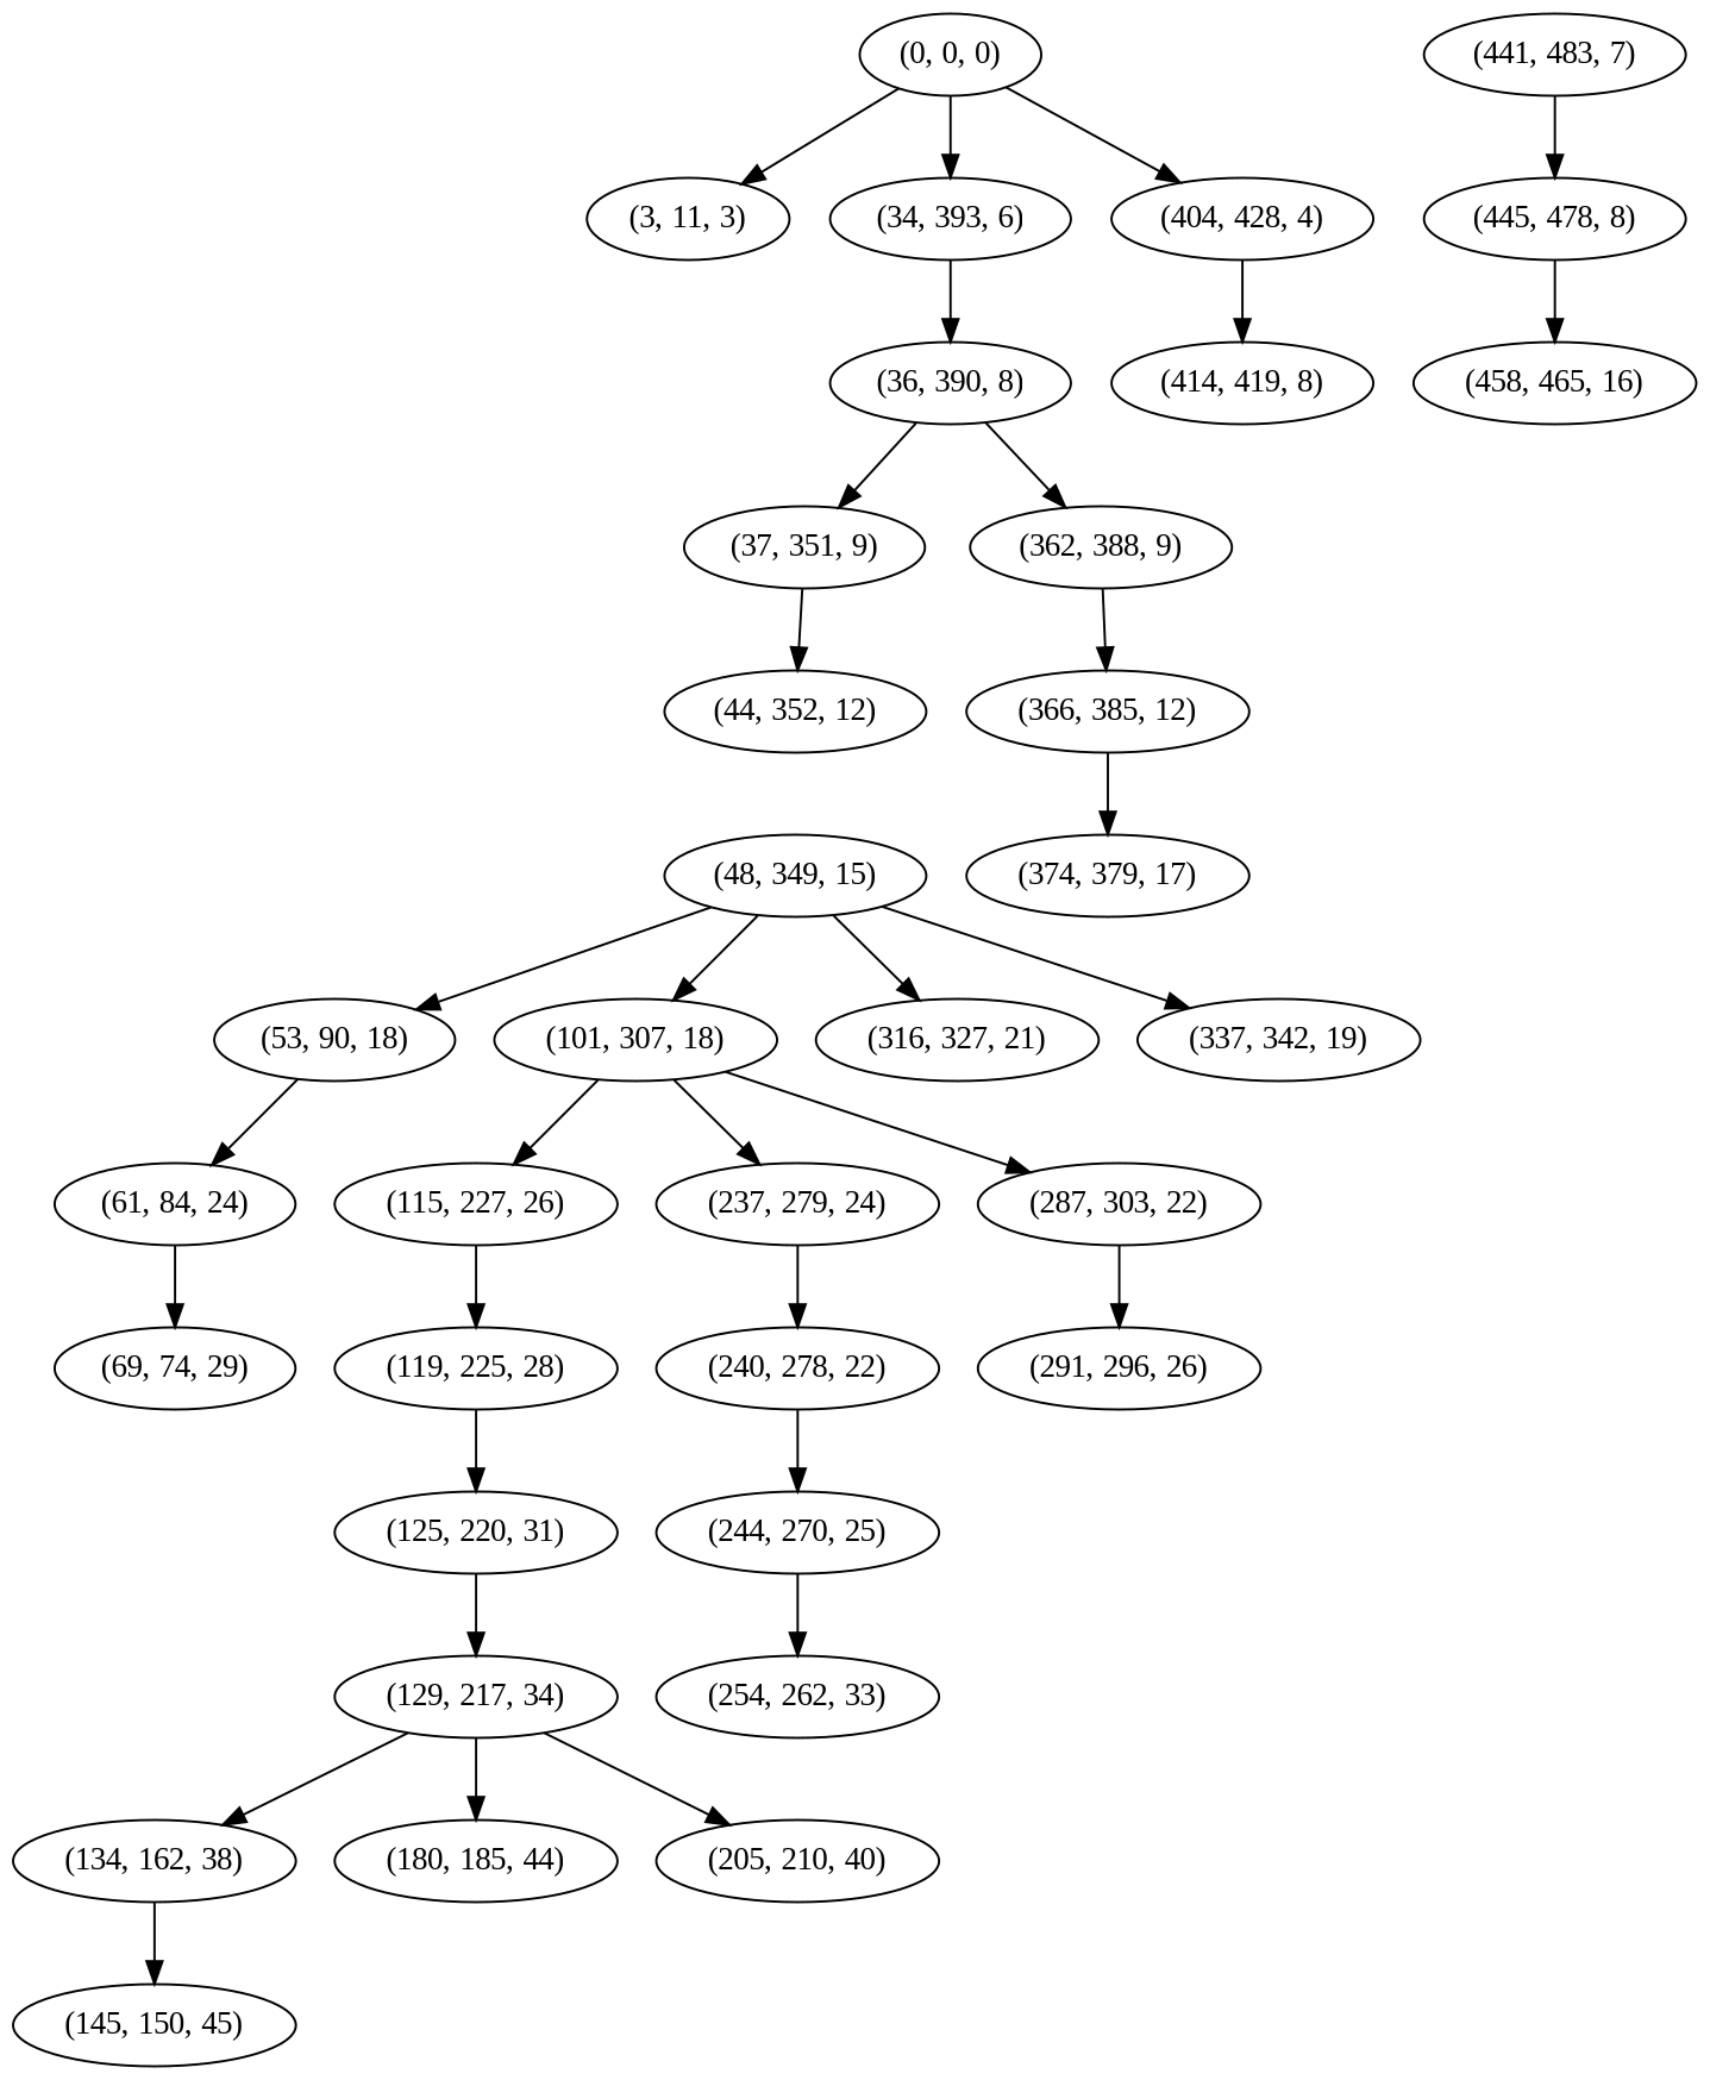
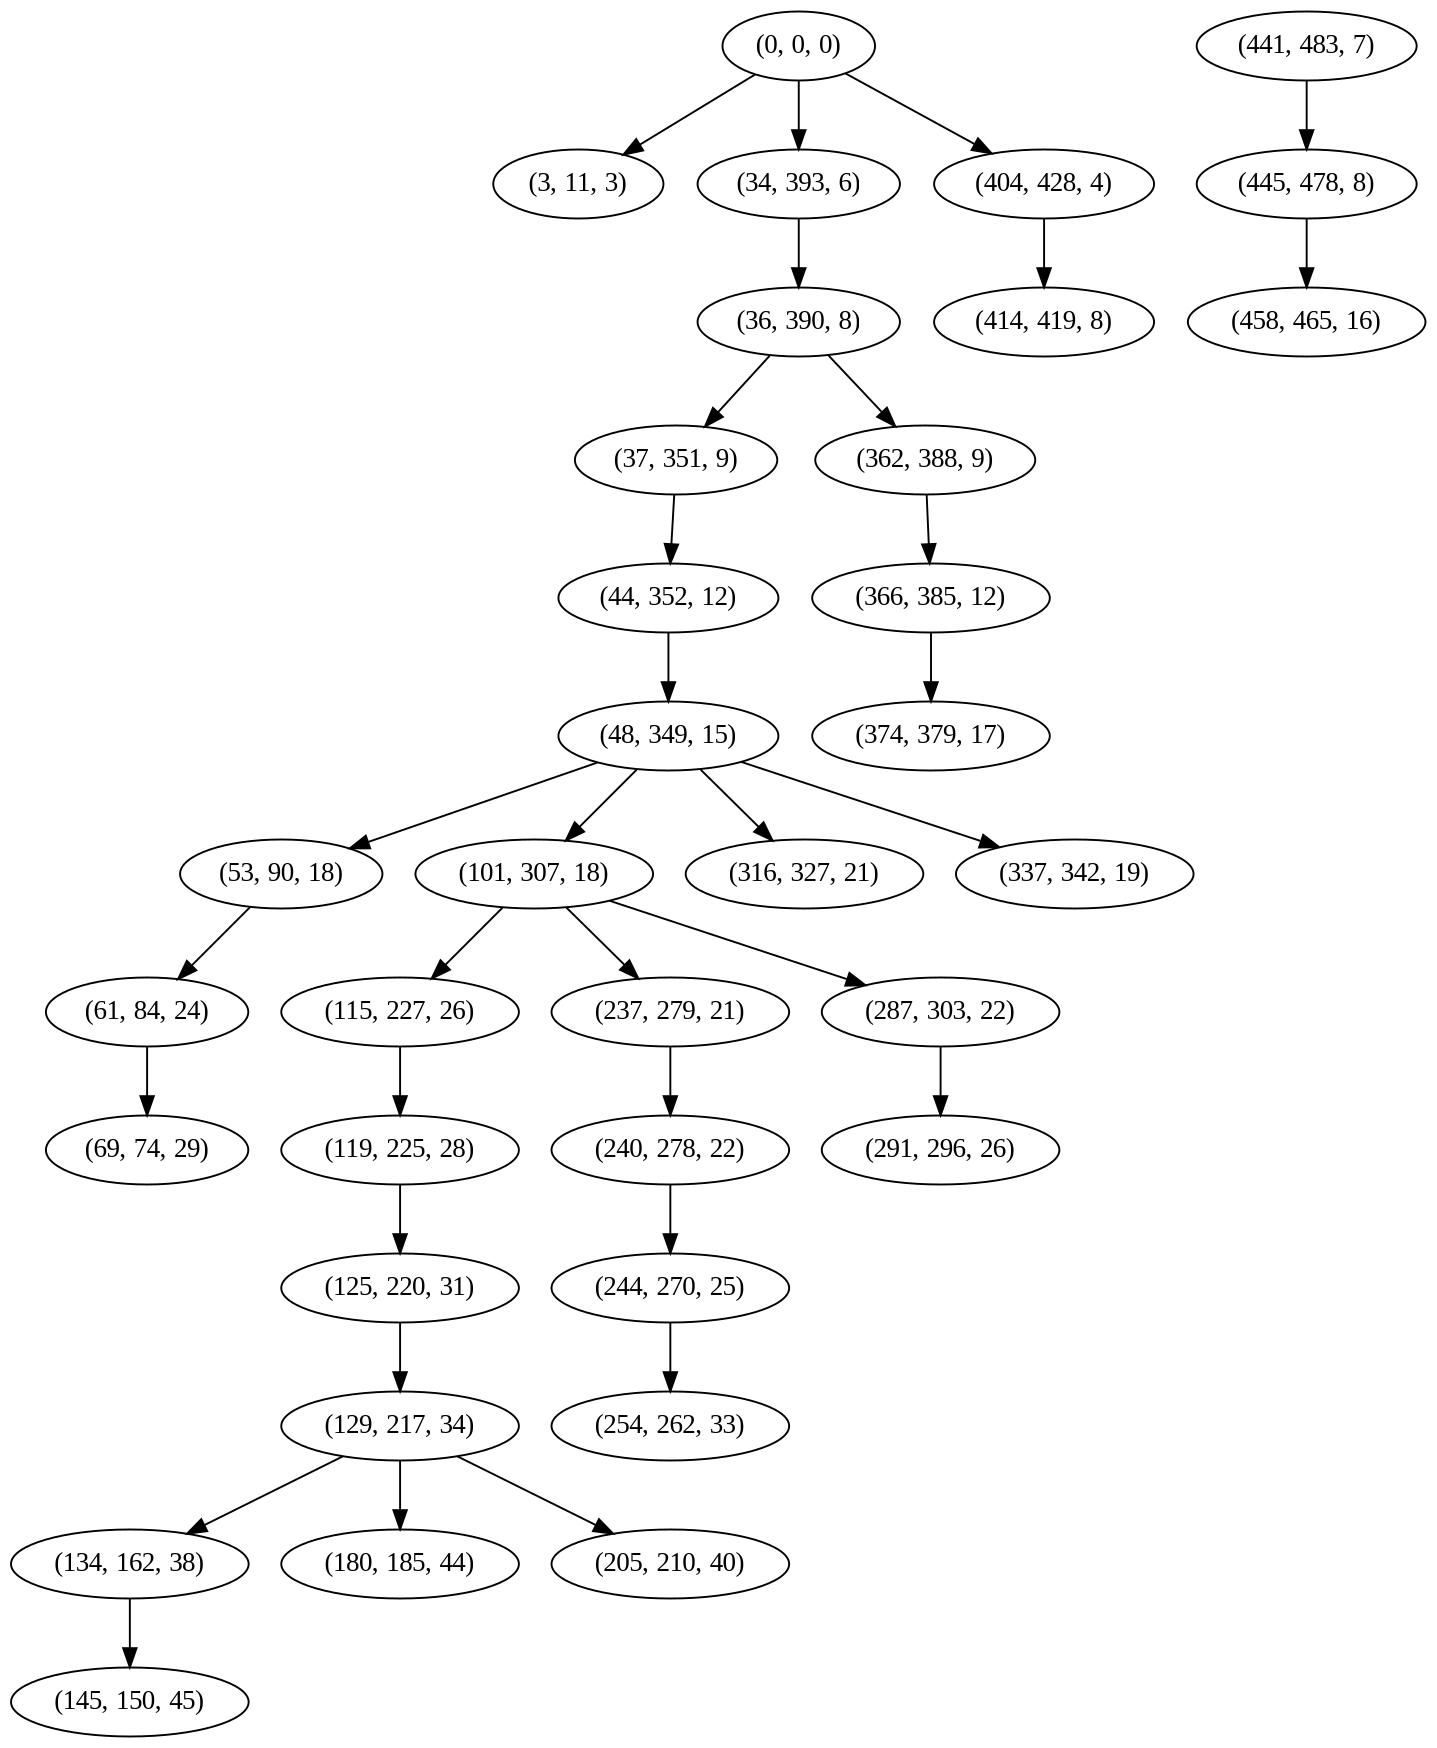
  digraph {
    fontname="Liberation Serif"
    node [fontname="Liberation Serif"]
    edge [fontname="Liberation Serif"]
    "(0, 0, 0)"
    "(3, 11, 3)"
    "(34, 393, 6)"
    "(404, 428, 4)"
    "(36, 390, 8)"
    "(414, 419, 8)"
    n7 [label="(37, 351, 9)"]
    "(362, 388, 9)"
    "(44, 352, 12)"
    "(366, 385, 12)"
    "(48, 349, 15)"
    "(53, 90, 18)"
    "(101, 307, 18)"
    "(316, 327, 21)"
    "(337, 342, 19)"
    "(61, 84, 24)"
    "(115, 227, 26)"
-   "(237, 279, 21)" [label="(237, 279, 24)"]
+   "(237, 279, 21)"
    "(287, 303, 22)"
    "(69, 74, 29)"
    "(119, 225, 28)"
    "(240, 278, 22)"
    "(291, 296, 26)"
    "(125, 220, 31)"
    "(129, 217, 34)"
    "(134, 162, 38)"
    "(180, 185, 44)"
    "(205, 210, 40)"
    "(145, 150, 45)"
    "(244, 270, 25)"
    "(254, 262, 33)"
    "(374, 379, 17)"
    "(441, 483, 7)"
    "(445, 478, 8)"
    "(458, 465, 16)"
    "(0, 0, 0)" -> "(3, 11, 3)"
    "(0, 0, 0)" -> "(34, 393, 6)"
    "(0, 0, 0)" -> "(404, 428, 4)"
    "(34, 393, 6)" -> "(36, 390, 8)"
    "(404, 428, 4)" -> "(414, 419, 8)"
    "(36, 390, 8)" -> n7
    "(36, 390, 8)" -> "(362, 388, 9)"
    n7 -> "(44, 352, 12)"
    "(362, 388, 9)" -> "(366, 385, 12)"
+   "(44, 352, 12)" -> "(48, 349, 15)"
    "(366, 385, 12)" -> "(374, 379, 17)"
    "(48, 349, 15)" -> "(53, 90, 18)"
    "(48, 349, 15)" -> "(101, 307, 18)"
    "(48, 349, 15)" -> "(316, 327, 21)"
    "(48, 349, 15)" -> "(337, 342, 19)"
    "(53, 90, 18)" -> "(61, 84, 24)"
    "(101, 307, 18)" -> "(115, 227, 26)"
    "(101, 307, 18)" -> "(237, 279, 21)"
    "(101, 307, 18)" -> "(287, 303, 22)"
    "(61, 84, 24)" -> "(69, 74, 29)"
    "(115, 227, 26)" -> "(119, 225, 28)"
    "(237, 279, 21)" -> "(240, 278, 22)"
    "(287, 303, 22)" -> "(291, 296, 26)"
    "(119, 225, 28)" -> "(125, 220, 31)"
    "(240, 278, 22)" -> "(244, 270, 25)"
    "(125, 220, 31)" -> "(129, 217, 34)"
    "(129, 217, 34)" -> "(134, 162, 38)"
    "(129, 217, 34)" -> "(180, 185, 44)"
    "(129, 217, 34)" -> "(205, 210, 40)"
    "(134, 162, 38)" -> "(145, 150, 45)"
    "(244, 270, 25)" -> "(254, 262, 33)"
    "(441, 483, 7)" -> "(445, 478, 8)"
    "(445, 478, 8)" -> "(458, 465, 16)"
  }
